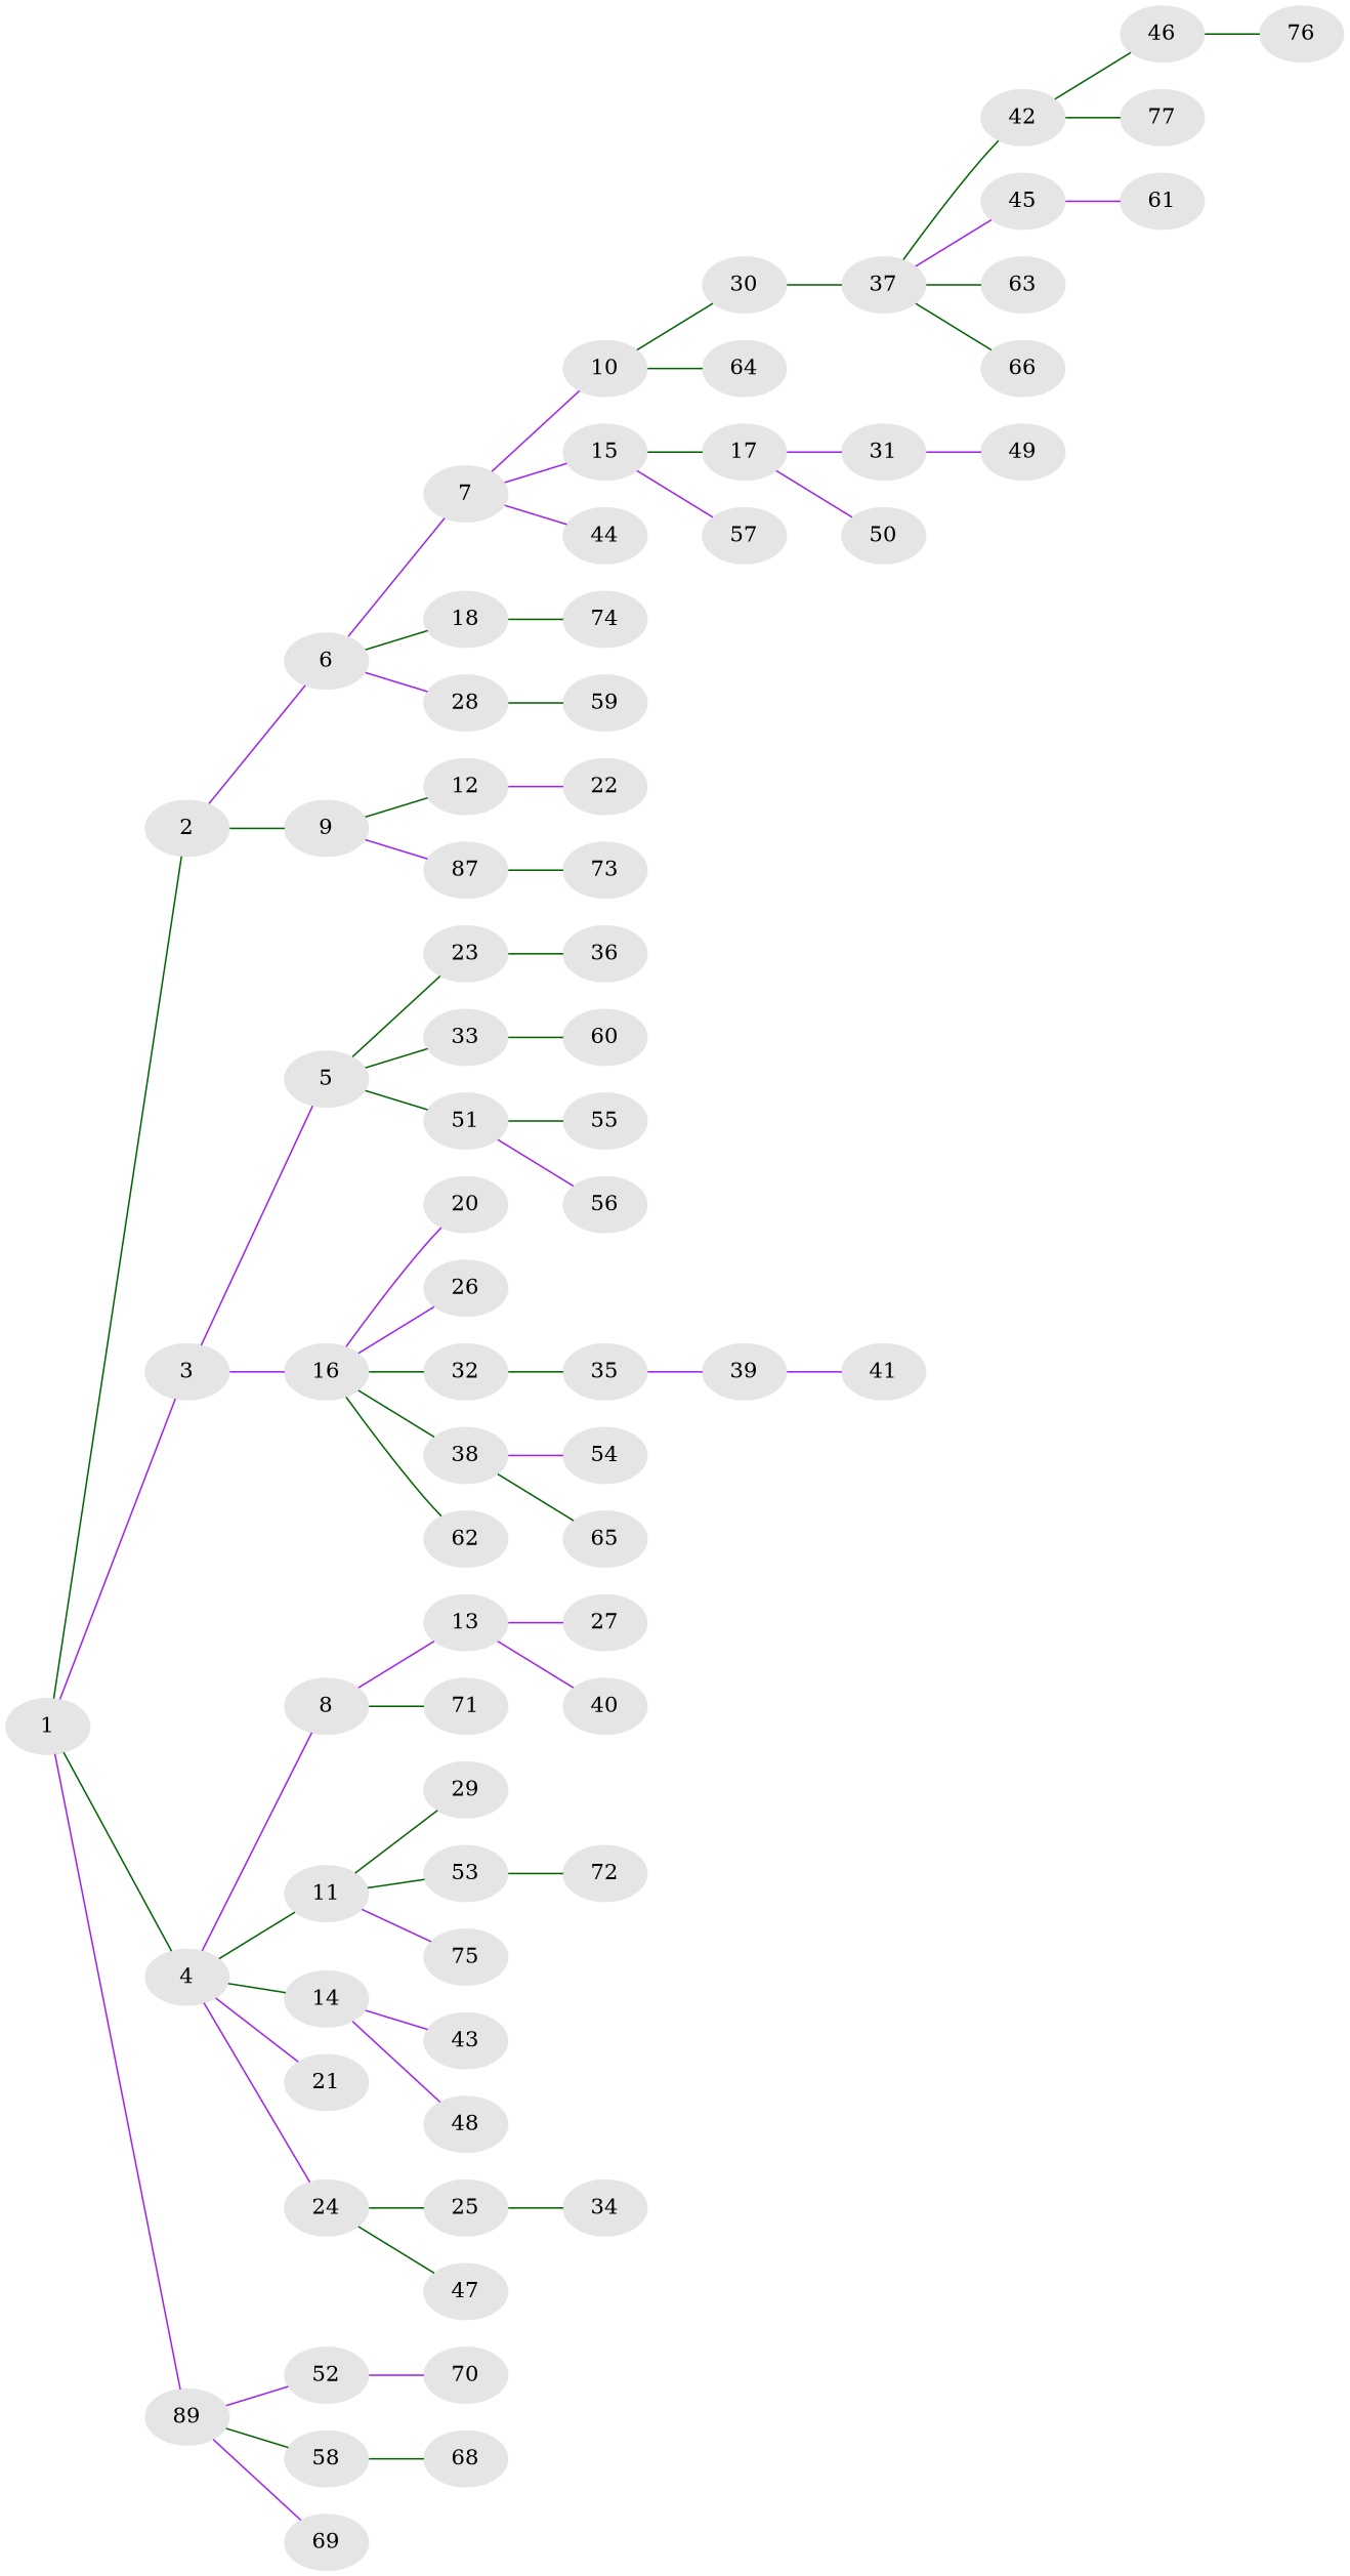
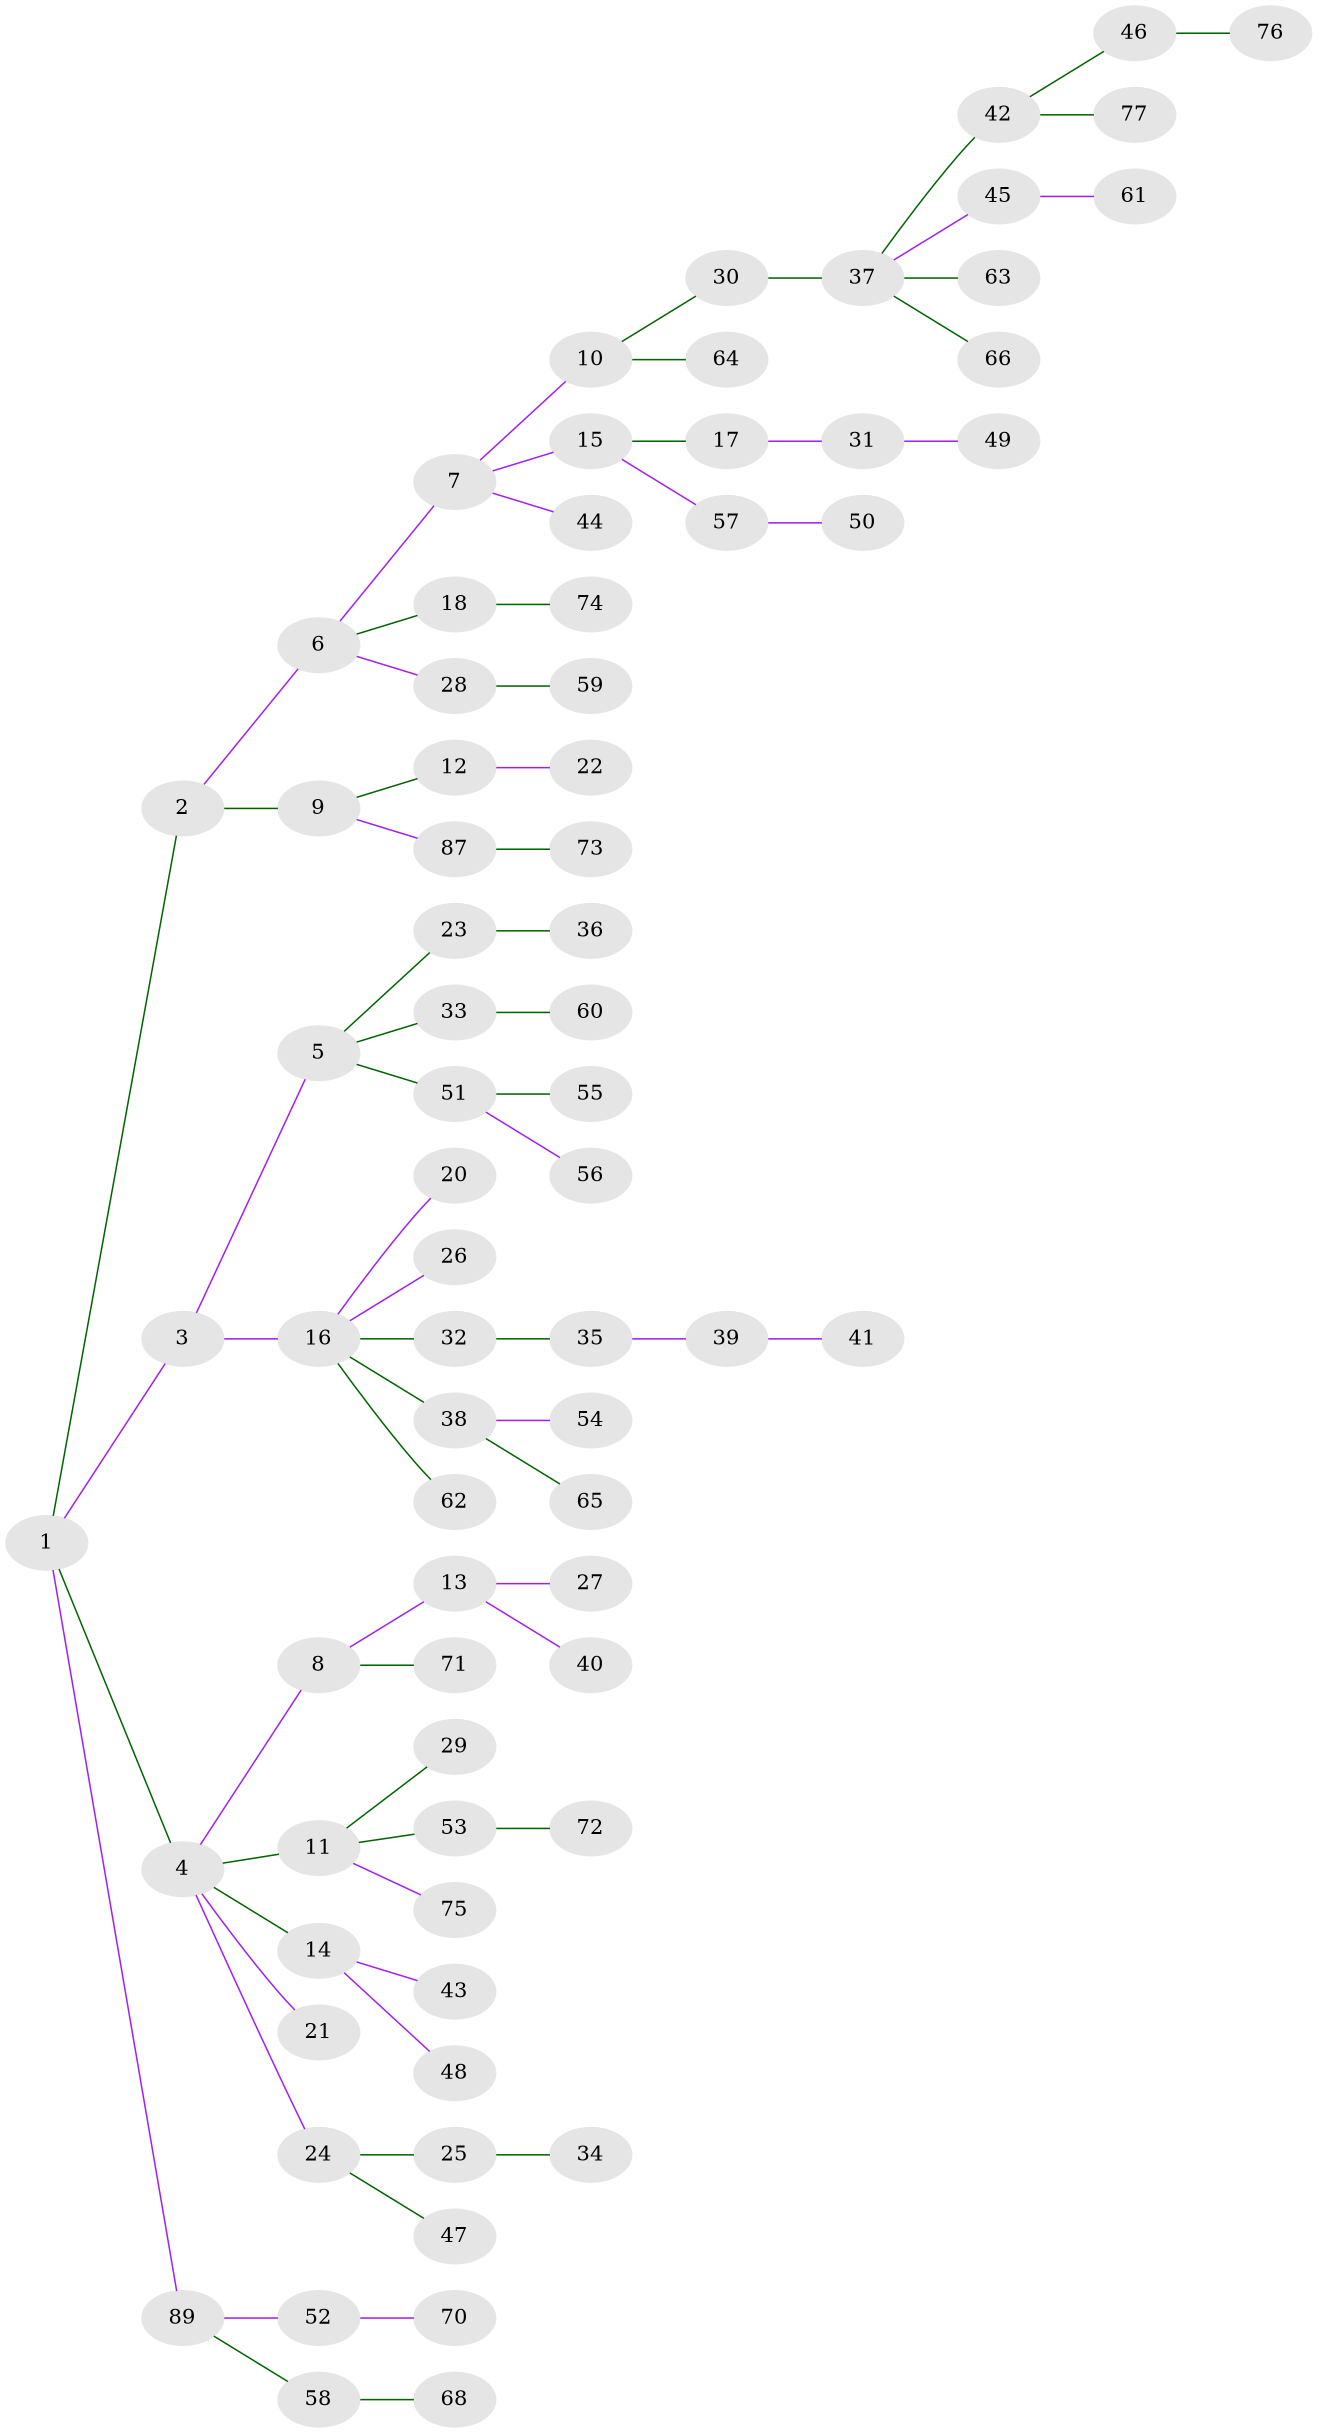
  graph {
    rankdir=LR
    node [color=gray90 style=filled]
    edge [color=darkgreen]
    1
    2
    3
    4
    n5 [label=89]
    6
    9
    5
    16
    8
    11
    14
    21
    24
    52
    58
-   69
    7
    18
    28
    12
    n22 [label=87]
    23
    33
    51
    20
    26
    32
    38
    62
    13
    71
    29
    53
    75
    43
    48
    25
    47
    36
    60
    55
    56
    10
    15
    44
    74
    59
    30
    64
    17
    57
    27
    40
    22
    73
    37
    72
    31
    50
    35
    54
    65
    49
    70
    68
    34
    42
    45
    63
    66
    39
    41
    46
    77
    61
    76
    1 -- 2
    1 -- 3 [color=purple]
    1 -- 4
    1 -- n5 [color=purple]
    2 -- 6 [color=purple]
    2 -- 9
    3 -- 5 [color=purple]
    3 -- 16 [color=purple]
    4 -- 8 [color=purple]
    4 -- 11
    4 -- 14
    4 -- 21 [color=purple]
    4 -- 24 [color=purple]
    n5 -- 52 [color=purple]
    n5 -- 58
-   n5 -- 69 [color=purple]
    6 -- 7 [color=purple]
    6 -- 18
    6 -- 28 [color=purple]
    9 -- 12
    9 -- n22 [color=purple]
    5 -- 23
    5 -- 33
    5 -- 51
    16 -- 20 [color=purple]
    16 -- 26 [color=purple]
    16 -- 32
    16 -- 38
    16 -- 62
    8 -- 13 [color=purple]
    8 -- 71
    11 -- 29
    11 -- 53
    11 -- 75 [color=purple]
    14 -- 43 [color=purple]
    14 -- 48 [color=purple]
    24 -- 25
    24 -- 47
    52 -- 70 [color=purple]
    58 -- 68
    7 -- 10 [color=purple]
    7 -- 15 [color=purple]
    7 -- 44 [color=purple]
    18 -- 74
    28 -- 59
    12 -- 22 [color=purple]
    n22 -- 73
    23 -- 36
    33 -- 60
    51 -- 55
    51 -- 56 [color=purple]
    32 -- 35
    38 -- 54 [color=purple]
    38 -- 65
    13 -- 27 [color=purple]
    13 -- 40 [color=purple]
    53 -- 72
    25 -- 34
    10 -- 30
    10 -- 64
    15 -- 17
    15 -- 57 [color=purple]
    30 -- 37
    17 -- 31 [color=purple]
-   17 -- 50 [color=purple]
+   57 -- 50 [color=purple]
    37 -- 42
    37 -- 45 [color=purple]
    37 -- 63
    37 -- 66
    31 -- 49 [color=purple]
    35 -- 39 [color=purple]
    42 -- 46
    42 -- 77
    45 -- 61 [color=purple]
    39 -- 41 [color=purple]
    46 -- 76
  }
